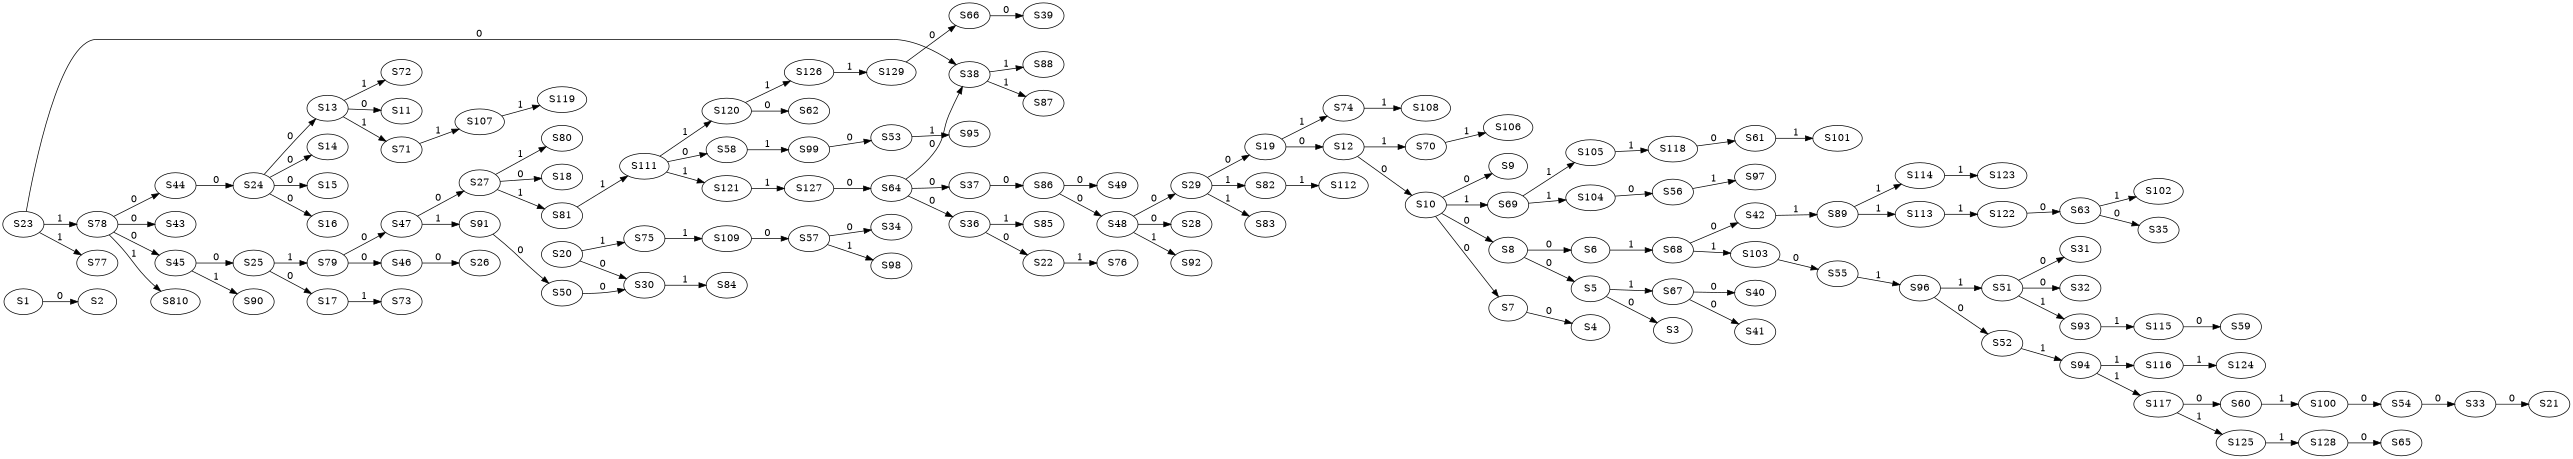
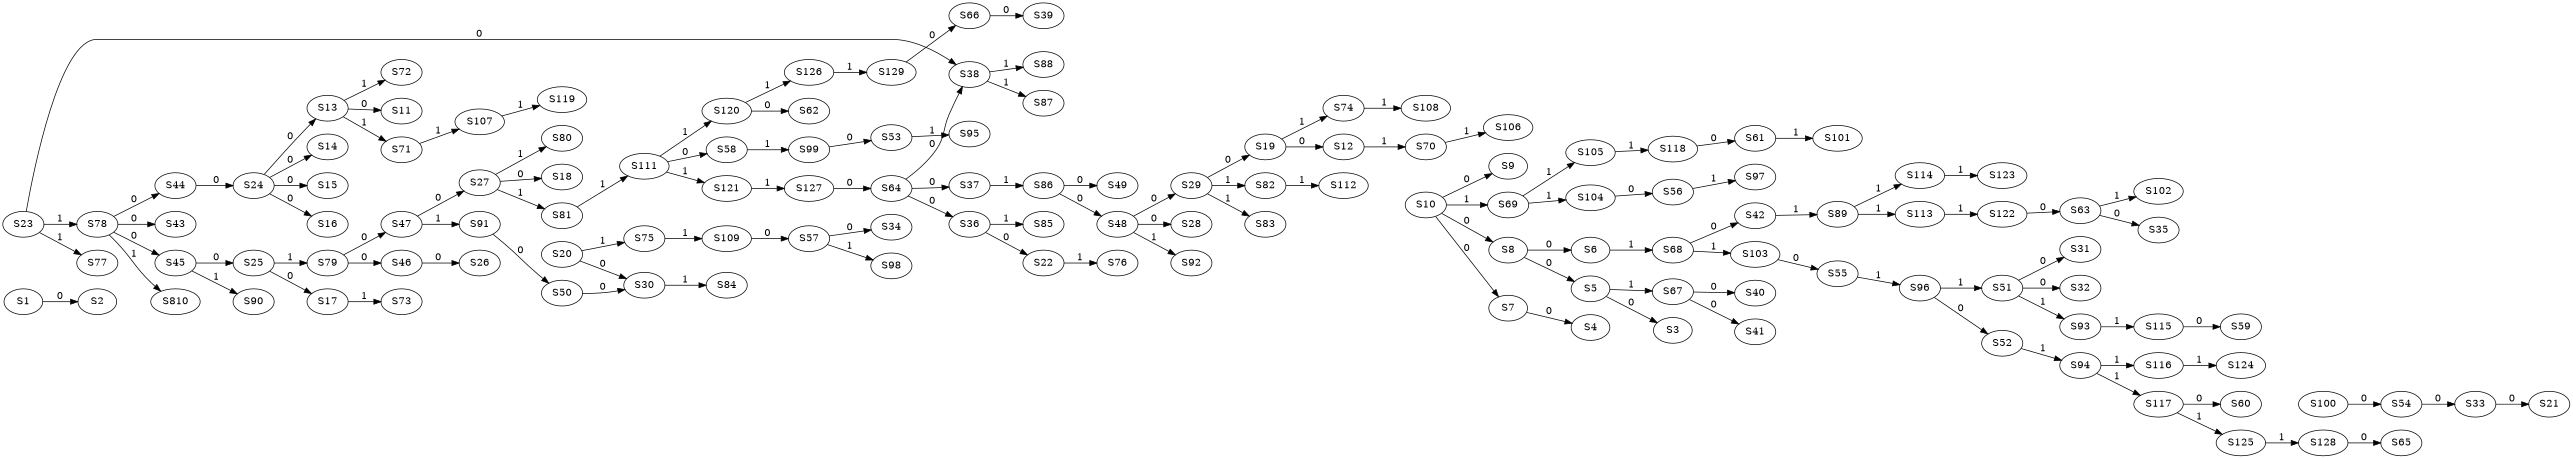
  strict digraph {
    rankdir=LR
    S1
    S2
    S5
    S3
    S67
    S40
    S41
    S7
    S4
    S8
    S6
    S68
    S42
    S103
    S10
    S9
    S69
    S104
    S105
    S12
    S70
    S106
    S13
    S11
    S71
    S72
    S107
    S19
    S74
    S108
    S24
    S14
    S15
    S16
    S25
    S17
    S79
    S73
    S46
    S47
    S27
    S18
    S80
    S81
    S111
    S29
    S82
    S83
    S112
    S30
    S84
    S20
    S75
    S109
    S33
    S21
    S36
    S22
    S85
    S76
    S38
    S87
    S88
    S23
    S78
    S77
    S44
    S45
    S43
    n70 [label=S810]
    S90
    S26
    S91
    S50
    S48
    S28
    S92
    S51
    S31
    S32
    S93
    S115
    S54
    S57
    S34
    S98
    S63
    S35
    S102
    S64
    S37
    S86
    S49
    S66
    S39
    S89
    S55
    S113
    S114
    S96
    S52
    S94
    S117
    S116
    S99
    S53
    S95
    S100
    S56
    S97
    S58
    S120
    S121
    S62
    S126
    S127
    S59
    S60
    S125
    S128
    S118
    S61
    S101
    S129
    S122
    S65
    S119
    S123
    S124
    S1 -> S2 [label=0]
    S5 -> S3 [label=0]
    S5 -> S67 [label=1]
    S67 -> S40 [label=0]
    S67 -> S41 [label=0]
    S7 -> S4 [label=0]
    S8 -> S5 [label=0]
    S8 -> S6 [label=0]
    S6 -> S68 [label=1]
    S68 -> S42 [label=0]
    S68 -> S103 [label=1]
    S42 -> S89 [label=1]
    S103 -> S55 [label=0]
    S10 -> S7 [label=0]
    S10 -> S8 [label=0]
    S10 -> S9 [label=0]
    S10 -> S69 [label=1]
    S69 -> S104 [label=1]
    S69 -> S105 [label=1]
    S104 -> S56 [label=0]
    S105 -> S118 [label=1]
-   S12 -> S10 [label=0]
    S12 -> S70 [label=1]
    S70 -> S106 [label=1]
    S13 -> S11 [label=0]
    S13 -> S71 [label=1]
    S13 -> S72 [label=1]
    S71 -> S107 [label=1]
    S107 -> S119 [label=1]
    S19 -> S12 [label=0]
    S19 -> S74 [label=1]
    S74 -> S108 [label=1]
    S24 -> S13 [label=0]
    S24 -> S14 [label=0]
    S24 -> S15 [label=0]
    S24 -> S16 [label=0]
    S25 -> S17 [label=0]
    S25 -> S79 [label=1]
    S17 -> S73 [label=1]
    S79 -> S46 [label=0]
    S79 -> S47 [label=0]
    S46 -> S26 [label=0]
    S47 -> S27 [label=0]
    S47 -> S91 [label=1]
    S27 -> S18 [label=0]
    S27 -> S80 [label=1]
    S27 -> S81 [label=1]
    S81 -> S111 [label=1]
    S111 -> S58 [label=0]
    S111 -> S120 [label=1]
    S111 -> S121 [label=1]
    S29 -> S19 [label=0]
    S29 -> S82 [label=1]
    S29 -> S83 [label=1]
    S82 -> S112 [label=1]
    S30 -> S84 [label=1]
    S20 -> S30 [label=0]
    S20 -> S75 [label=1]
    S75 -> S109 [label=1]
    S109 -> S57 [label=0]
    S33 -> S21 [label=0]
    S36 -> S22 [label=0]
    S36 -> S85 [label=1]
    S22 -> S76 [label=1]
    S38 -> S87 [label=1]
    S38 -> S88 [label=1]
    S23 -> S38 [label=0]
    S23 -> S78 [label=1]
    S23 -> S77 [label=1]
    S78 -> S44 [label=0]
    S78 -> S45 [label=0]
    S78 -> S43 [label=0]
    S78 -> n70 [label=1]
    S44 -> S24 [label=0]
    S45 -> S25 [label=0]
    S45 -> S90 [label=1]
    S91 -> S50 [label=0]
    S50 -> S30 [label=0]
    S48 -> S29 [label=0]
    S48 -> S28 [label=0]
    S48 -> S92 [label=1]
    S51 -> S31 [label=0]
    S51 -> S32 [label=0]
    S51 -> S93 [label=1]
    S93 -> S115 [label=1]
    S115 -> S59 [label=0]
    S54 -> S33 [label=0]
    S57 -> S34 [label=0]
    S57 -> S98 [label=1]
    S63 -> S35 [label=0]
    S63 -> S102 [label=1]
    S64 -> S36 [label=0]
    S64 -> S38 [label=0]
    S64 -> S37 [label=0]
-   S37 -> S86 [label=0]
+   S37 -> S86 [label=1]
    S86 -> S48 [label=0]
    S86 -> S49 [label=0]
    S66 -> S39 [label=0]
    S89 -> S113 [label=1]
    S89 -> S114 [label=1]
    S55 -> S96 [label=1]
    S113 -> S122 [label=1]
    S114 -> S123 [label=1]
    S96 -> S51 [label=1]
    S96 -> S52 [label=0]
    S52 -> S94 [label=1]
    S94 -> S117 [label=1]
    S94 -> S116 [label=1]
    S117 -> S60 [label=0]
    S117 -> S125 [label=1]
    S116 -> S124 [label=1]
    S99 -> S53 [label=0]
    S53 -> S95 [label=1]
    S100 -> S54 [label=0]
    S56 -> S97 [label=1]
    S58 -> S99 [label=1]
    S120 -> S62 [label=0]
    S120 -> S126 [label=1]
    S121 -> S127 [label=1]
    S126 -> S129 [label=1]
    S127 -> S64 [label=0]
-   S60 -> S100 [label=1]
    S125 -> S128 [label=1]
    S128 -> S65 [label=0]
    S118 -> S61 [label=0]
    S61 -> S101 [label=1]
    S129 -> S66 [label=0]
    S122 -> S63 [label=0]
  }
